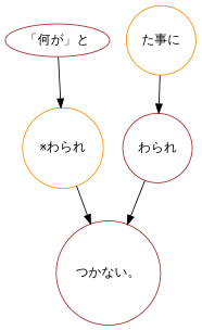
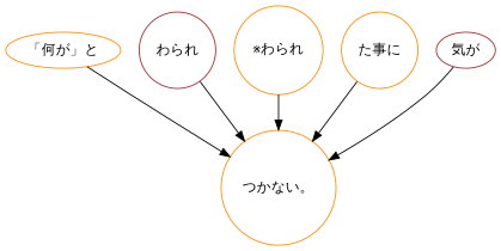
  digraph {
    fontname="Roboto Condensed"
    node [color=brown fontname="Roboto Condensed" shape=circle]
    edge [fontname="Roboto Condensed"]
-   n1 [label="「何が」と" shape=ellipse]
-   n2 [label="つかない。"]
+   n1 [color=darkorange label="「何が」と" shape=ellipse]
+   n2 [color=darkorange label="つかない。"]
    n3 [label="わられ"]
    n4 [color=darkorange label="※わられ"]
    n5 [color=darkorange label="た事に"]
-   n1 -> n4
+   n6 [label="気が" shape=ellipse]
+   n1 -> n2
    n3 -> n2
    n4 -> n2
-   n5 -> n3
+   n5 -> n2
+   n6 -> n2
  }
